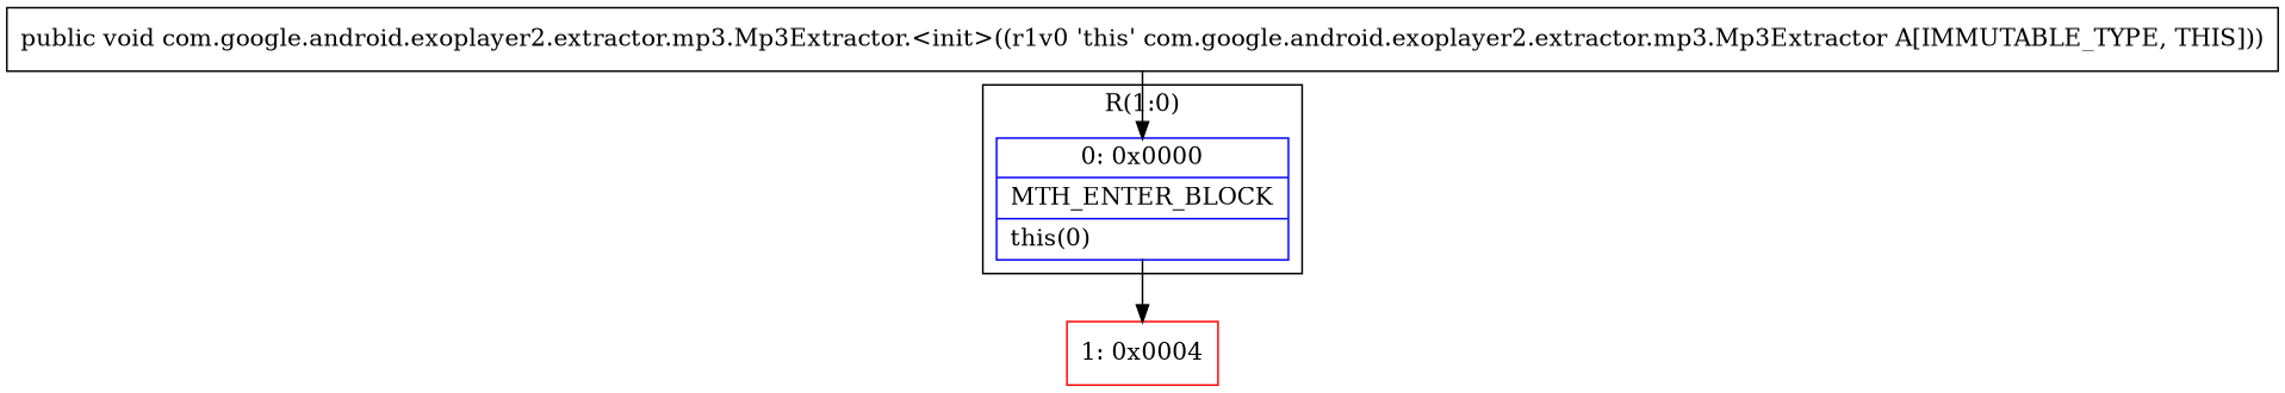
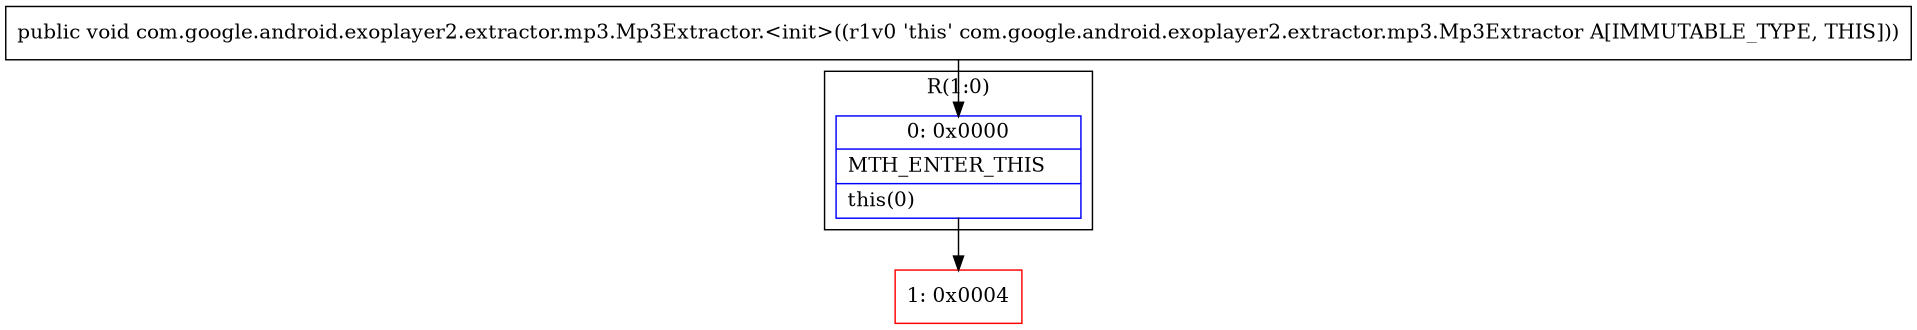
  digraph {
    node [shape=record]
-   n1 [color=blue label="{0\:\ 0x0000|MTH_ENTER_BLOCK\l|this(0)\l}"]
+   n1 [color=blue label="{0\:\ 0x0000|MTH_ENTER_THIS\l|this(0)\l}"]
    n2 [color=red label="{1\:\ 0x0004}"]
    n3 [label="{public void com.google.android.exoplayer2.extractor.mp3.Mp3Extractor.\<init\>((r1v0 'this' com.google.android.exoplayer2.extractor.mp3.Mp3Extractor A[IMMUTABLE_TYPE, THIS])) }"]
    subgraph cluster_1 {
      label="R(1:0)"
      n1
    }
    n1 -> n2
    n3 -> n1
  }
